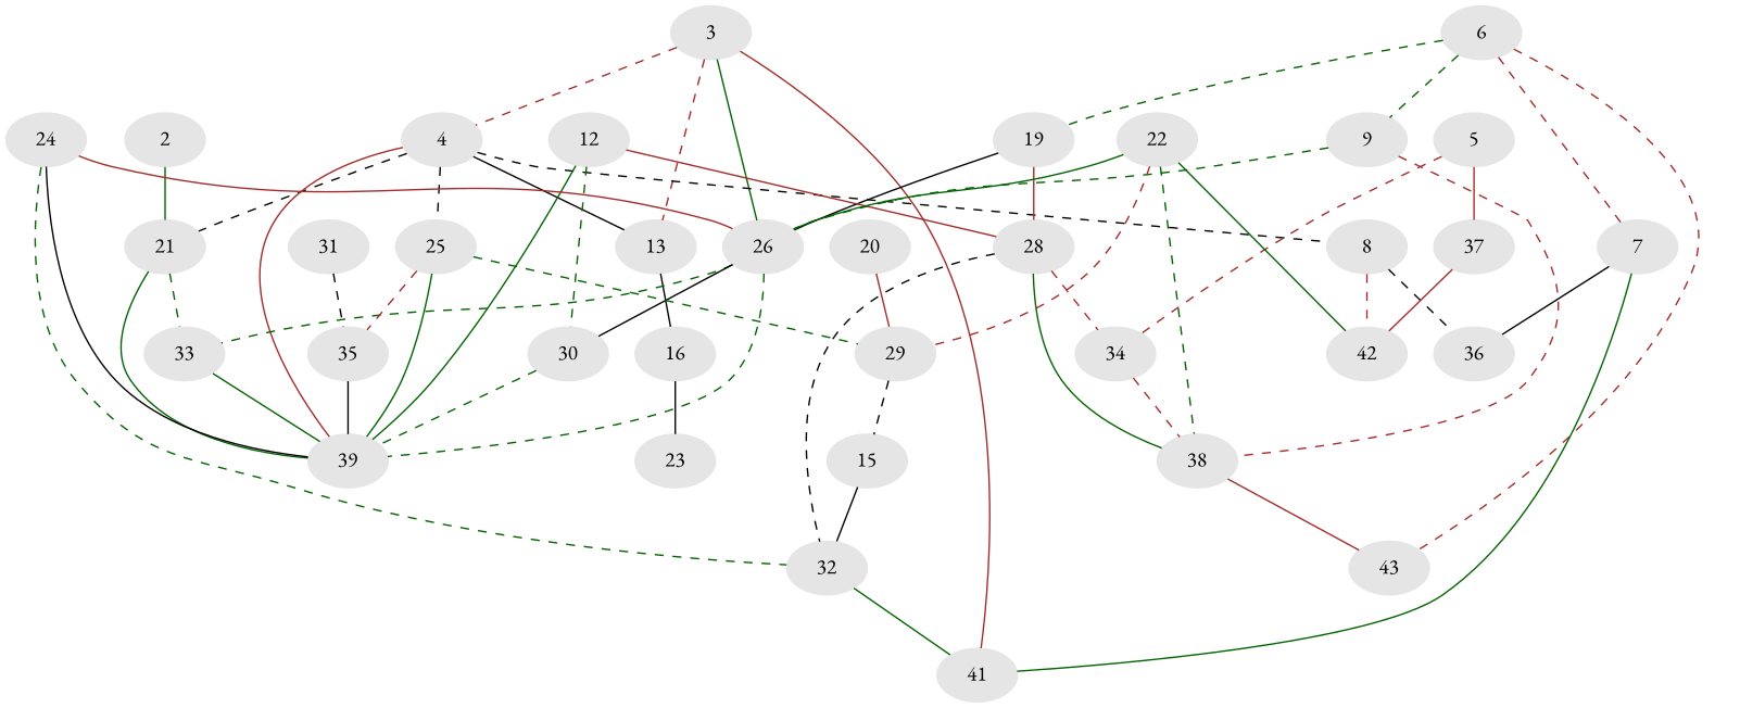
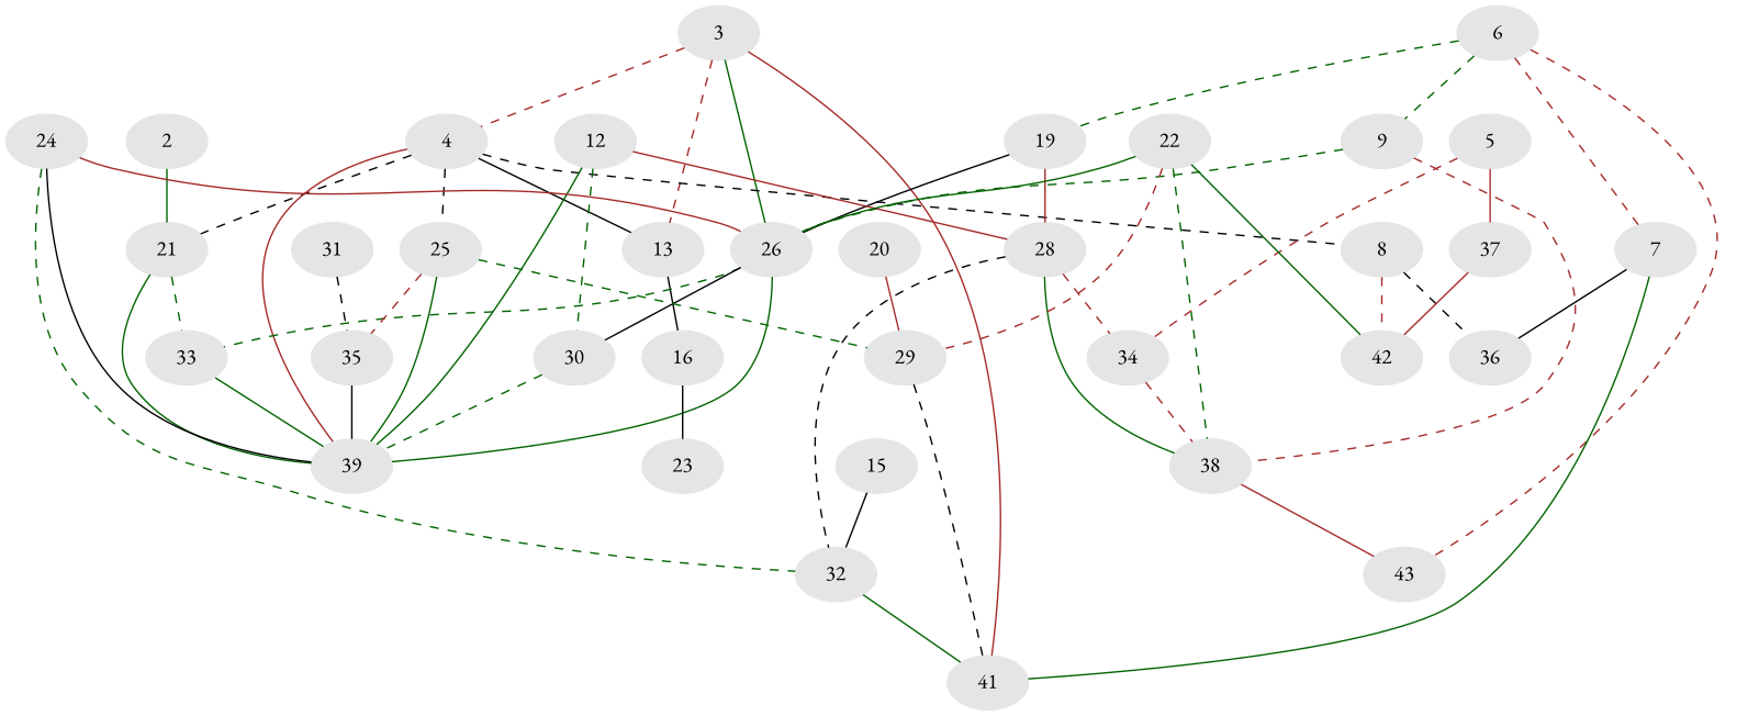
  graph {
    fontname="EB Garamond"
    node [color=gray90 fontname="EB Garamond" style=filled]
    edge [color=darkgreen fontname="EB Garamond" style=solid weight=1.0]
    2
    21
    33
    39
    3
    4
    13
    26
    41
    8
    25
    16
    30
    36
    42
    29
    35
    5
    34
    37
    38
    6
    7
    9
    19
    43
    28
    12
    32
    23
    15
    20
    22
    24
    31
    2 -- 21
    21 -- 33 [style=dashed]
    21 -- 39
    33 -- 39
    3 -- 4 [color=brown style=dashed]
    3 -- 13 [color=brown style=dashed]
    3 -- 26
    3 -- 41 [color=brown]
    4 -- 21 [color=black style=dashed]
    4 -- 39 [color=brown]
    4 -- 13 [color=black]
    4 -- 8 [color=black style=dashed]
    4 -- 25 [color=black style=dashed]
    13 -- 16 [color=black]
    26 -- 33 [style=dashed]
-   26 -- 39 [style=dashed]
+   26 -- 39
    26 -- 30 [color=black]
    8 -- 36 [color=black style=dashed]
    8 -- 42 [color=brown style=dashed]
    25 -- 39
    25 -- 29 [style=dashed]
    25 -- 35 [color=brown style=dashed]
    16 -- 23 [color=black]
    30 -- 39 [style=dashed]
-   29 -- 15 [color=black style=dashed]
+   29 -- 41 [color=black style=dashed]
    35 -- 39 [color=black]
    5 -- 34 [color=brown style=dashed]
    5 -- 37 [color=brown]
    34 -- 38 [color=brown style=dashed]
    37 -- 42 [color=brown]
    38 -- 43 [color=brown]
    6 -- 7 [color=brown style=dashed]
    6 -- 9 [style=dashed]
    6 -- 19 [style=dashed]
    6 -- 43 [color=brown style=dashed]
    7 -- 41
    7 -- 36 [color=black]
    9 -- 26 [style=dashed]
    9 -- 38 [color=brown style=dashed]
    19 -- 26 [color=black]
    19 -- 28 [color=brown]
    28 -- 34 [color=brown style=dashed]
    28 -- 38
    28 -- 32 [color=black style=dashed]
    12 -- 39
    12 -- 30 [style=dashed]
    12 -- 28 [color=brown weight=2.0]
    32 -- 41
    15 -- 32 [color=black]
    20 -- 29 [color=brown]
    22 -- 26
    22 -- 42
    22 -- 29 [color=brown style=dashed]
    22 -- 38 [style=dashed]
    24 -- 39 [color=black]
    24 -- 26 [color=brown]
    24 -- 32 [style=dashed]
    31 -- 35 [color=black style=dashed]
  }
